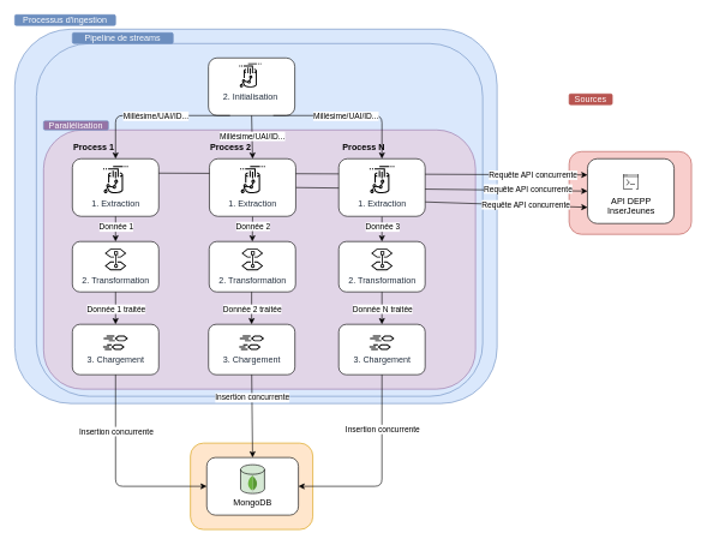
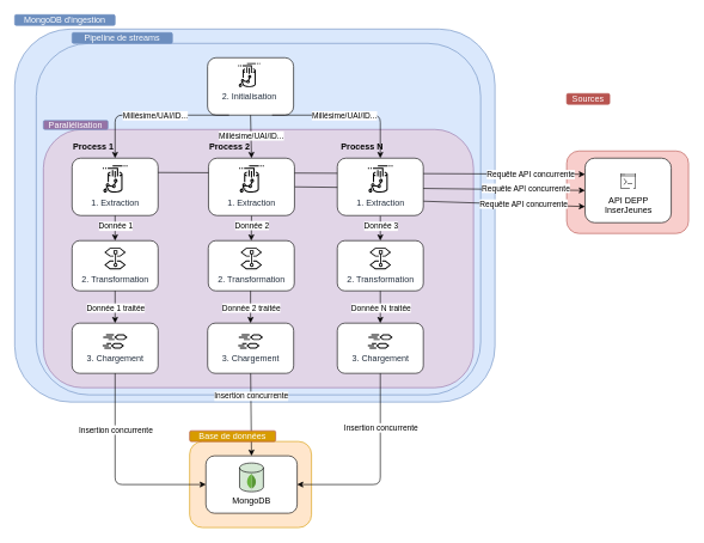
  <mxCell id="0" />
  <mxCell id="1" parent="0" />
  <mxCell id="2" value="" style="rounded=1;whiteSpace=wrap;html=1;fillColor=#f8cecc;strokeColor=#b85450;" parent="1" vertex="1"><mxGeometry x="790" y="210" width="170" height="115" as="geometry" /></mxCell>
  <mxCell id="3" value="Sources" style="text;html=1;align=center;verticalAlign=middle;whiteSpace=wrap;rounded=1;fillColor=#B85450;strokeColor=#b85450;fontColor=#FFFFFF;" parent="1" vertex="1"><mxGeometry x="790" y="130" width="60" height="15" as="geometry" /></mxCell>
  <mxCell id="4" value="" style="group;" parent="1" vertex="1" connectable="0"><mxGeometry x="790" y="220" width="147" height="90" as="geometry" /></mxCell>
  <mxCell id="5" value="" style="group" parent="4" vertex="1" connectable="0"><mxGeometry width="147" height="90" as="geometry" /></mxCell>
  <mxCell id="6" value="" style="rounded=1;whiteSpace=wrap;html=1;" parent="5" vertex="1"><mxGeometry x="25.565" width="120.273" height="90" as="geometry" /></mxCell>
  <mxCell id="7" value="API DEPP&lt;br&gt;InserJeunes" style="sketch=0;points=[[0,0,0],[0.25,0,0],[0.5,0,0],[0.75,0,0],[1,0,0],[0,1,0],[0.25,1,0],[0.5,1,0],[0.75,1,0],[1,1,0],[0,0.25,0],[0,0.5,0],[0,0.75,0],[1,0.25,0],[1,0.5,0],[1,0.75,0]];points=[[0,0,0],[0.25,0,0],[0.5,0,0],[0.75,0,0],[1,0,0],[0,1,0],[0.25,1,0],[0.5,1,0],[0.75,1,0],[1,1,0],[0,0.25,0],[0,0.5,0],[0,0.75,0],[1,0.25,0],[1,0.5,0],[1,0.75,0]];outlineConnect=0;dashed=0;verticalLabelPosition=bottom;verticalAlign=top;align=center;html=1;fontSize=12;fontStyle=0;aspect=fixed;shape=mxgraph.aws4.resourceIcon;resIcon=mxgraph.aws4.command_line_interface;" parent="5" vertex="1"><mxGeometry x="72.204" y="18.001" width="26.991" height="26.991" as="geometry" /></mxCell>
  <mxCell id="8" value="" style="rounded=1;whiteSpace=wrap;html=1;fillColor=#dae8fc;strokeColor=#6c8ebf;" parent="1" vertex="1"><mxGeometry y="40" width="670" height="520" as="geometry" x="20" /></mxCell>
- <mxCell id="9" value="Processus d'ingestion" style="text;html=1;align=center;verticalAlign=middle;whiteSpace=wrap;rounded=1;fillColor=#6C8EBF;strokeColor=#6c8ebf;fontColor=#FFFFFF;" parent="1" vertex="1"><mxGeometry y="20" width="140" height="15" as="geometry" x="20" /></mxCell>
+ <mxCell id="9" value="MongoDB d'ingestion" style="text;html=1;align=center;verticalAlign=middle;whiteSpace=wrap;rounded=1;fillColor=#6C8EBF;strokeColor=#6c8ebf;fontColor=#FFFFFF;" parent="1" vertex="1"><mxGeometry y="20" width="140" height="15" as="geometry" x="20" /></mxCell>
  <mxCell id="10" value="" style="rounded=1;whiteSpace=wrap;html=1;fillColor=#dae8fc;strokeColor=#6c8ebf;" parent="1" vertex="1"><mxGeometry x="50" y="60" width="620" height="490" as="geometry" /></mxCell>
  <mxCell id="11" value="Pipeline de streams" style="text;html=1;align=center;verticalAlign=middle;whiteSpace=wrap;rounded=1;fillColor=#6C8EBF;strokeColor=#6c8ebf;fontColor=#FFFFFF;" parent="1" vertex="1"><mxGeometry x="100" y="45" width="140" height="15" as="geometry" /></mxCell>
  <mxCell id="12" value="" style="group" parent="1" vertex="1" connectable="0"><mxGeometry x="289" y="80" width="120" height="80" as="geometry" /></mxCell>
  <mxCell id="13" value="" style="rounded=1;whiteSpace=wrap;html=1;" parent="12" vertex="1"><mxGeometry width="120" height="80" as="geometry" /></mxCell>
  <mxCell id="14" value="2. Initialisation" style="sketch=0;outlineConnect=0;fontColor=#232F3E;gradientColor=none;fillColor=#000000;strokeColor=none;dashed=0;verticalLabelPosition=bottom;verticalAlign=top;align=center;html=1;fontSize=12;fontStyle=0;aspect=fixed;pointerEvents=1;shape=mxgraph.aws4.redshift_streaming_ingestion;" parent="12" vertex="1"><mxGeometry x="42.761" y="7.273" width="30.639" height="33.662" as="geometry" /></mxCell>
  <mxCell id="15" value="" style="rounded=1;whiteSpace=wrap;html=1;fillColor=#e1d5e7;strokeColor=#9673a6;" parent="1" vertex="1"><mxGeometry x="60" y="180" width="600" height="360" as="geometry" /></mxCell>
  <mxCell id="16" value="Parallélisation" style="text;html=1;align=center;verticalAlign=middle;whiteSpace=wrap;rounded=1;fillColor=#9673A6;strokeColor=#6c8ebf;fontColor=#FFFFFF;" parent="1" vertex="1"><mxGeometry x="60" y="167.5" width="90" height="12.5" as="geometry" /></mxCell>
  <mxCell id="17" value="" style="group" parent="1" vertex="1" connectable="0"><mxGeometry x="100" y="335" width="120" height="90" as="geometry" /></mxCell>
  <mxCell id="18" value="" style="rounded=1;whiteSpace=wrap;html=1;" parent="17" vertex="1"><mxGeometry width="120" height="70" as="geometry" /></mxCell>
  <mxCell id="19" value="2. Transformation" style="sketch=0;outlineConnect=0;fontColor=#232F3E;gradientColor=none;fillColor=#000000;strokeColor=none;dashed=0;verticalLabelPosition=bottom;verticalAlign=top;align=center;html=1;fontSize=12;fontStyle=0;aspect=fixed;shape=mxgraph.aws4.mainframe_modernization_converter;" parent="17" vertex="1"><mxGeometry x="45" y="10" width="30" height="30" as="geometry" /></mxCell>
  <mxCell id="20" value="" style="group" parent="1" vertex="1" connectable="0"><mxGeometry x="290" y="335" width="120" height="90" as="geometry" /></mxCell>
  <mxCell id="21" value="" style="rounded=1;whiteSpace=wrap;html=1;" parent="20" vertex="1"><mxGeometry width="120" height="70" as="geometry" /></mxCell>
  <mxCell id="22" value="2. Transformation" style="sketch=0;outlineConnect=0;fontColor=#232F3E;gradientColor=none;fillColor=#000000;strokeColor=none;dashed=0;verticalLabelPosition=bottom;verticalAlign=top;align=center;html=1;fontSize=12;fontStyle=0;aspect=fixed;shape=mxgraph.aws4.mainframe_modernization_converter;" parent="20" vertex="1"><mxGeometry x="45" y="10" width="30" height="30" as="geometry" /></mxCell>
  <mxCell id="23" value="" style="group" parent="1" vertex="1" connectable="0"><mxGeometry x="470" y="335" width="120" height="90" as="geometry" /></mxCell>
  <mxCell id="24" value="" style="rounded=1;whiteSpace=wrap;html=1;" parent="23" vertex="1"><mxGeometry width="120" height="70" as="geometry" /></mxCell>
  <mxCell id="25" value="2. Transformation" style="sketch=0;outlineConnect=0;fontColor=#232F3E;gradientColor=none;fillColor=#000000;strokeColor=none;dashed=0;verticalLabelPosition=bottom;verticalAlign=top;align=center;html=1;fontSize=12;fontStyle=0;aspect=fixed;shape=mxgraph.aws4.mainframe_modernization_converter;" parent="23" vertex="1"><mxGeometry x="45" y="10" width="30" height="30" as="geometry" /></mxCell>
  <mxCell id="26" value="" style="endArrow=classic;html=1;exitX=0.5;exitY=1;exitDx=0;exitDy=0;entryX=0.5;entryY=0;entryDx=0;entryDy=0;" parent="23" edge="1"><mxGeometry width="50" height="50" relative="1" as="geometry"><mxPoint x="60" y="70" as="sourcePoint" /><mxPoint x="60" y="115" as="targetPoint" /></mxGeometry></mxCell>
  <mxCell id="27" value="Donnée N traitée" style="edgeLabel;html=1;align=center;verticalAlign=middle;resizable=0;points=[];" parent="26" vertex="1" connectable="0"><mxGeometry x="0.022" relative="1" as="geometry"><mxPoint as="offset" /></mxGeometry></mxCell>
  <mxCell id="28" value="" style="group" parent="1" vertex="1" connectable="0"><mxGeometry x="100" y="450" width="120" height="70" as="geometry" /></mxCell>
  <mxCell id="29" value="" style="group" parent="28" vertex="1" connectable="0"><mxGeometry width="120" height="70" as="geometry" /></mxCell>
  <mxCell id="30" value="" style="rounded=1;whiteSpace=wrap;html=1;" parent="29" vertex="1"><mxGeometry width="120" height="70" as="geometry" /></mxCell>
  <mxCell id="31" value="3. Chargement" style="sketch=0;outlineConnect=0;fontColor=#232F3E;gradientColor=none;fillColor=#000000;strokeColor=none;dashed=0;verticalLabelPosition=bottom;verticalAlign=top;align=center;html=1;fontSize=12;fontStyle=0;aspect=fixed;shape=mxgraph.aws4.mainframe_modernization_runtime;" parent="29" vertex="1"><mxGeometry x="42.67" y="15.556" width="34.667" height="20" as="geometry" /></mxCell>
  <mxCell id="32" value="Process 1" style="text;html=1;align=center;verticalAlign=middle;whiteSpace=wrap;rounded=0;fontStyle=1" parent="1" vertex="1"><mxGeometry x="100" y="190" width="60" height="30" as="geometry" /></mxCell>
  <mxCell id="33" value="Process 2" style="text;html=1;align=center;verticalAlign=middle;whiteSpace=wrap;rounded=0;fontStyle=1" parent="1" vertex="1"><mxGeometry x="290.33" y="190" width="60" height="30" as="geometry" /></mxCell>
  <mxCell id="34" value="Process N" style="text;html=1;align=center;verticalAlign=middle;whiteSpace=wrap;rounded=0;fontStyle=1" parent="1" vertex="1"><mxGeometry x="470" y="190" width="70" height="30" as="geometry" /></mxCell>
  <mxCell id="35" value="" style="group" parent="1" vertex="1" connectable="0"><mxGeometry x="289.13" y="450" width="120" height="70" as="geometry" /></mxCell>
  <mxCell id="36" value="" style="group" parent="35" vertex="1" connectable="0"><mxGeometry width="120" height="70" as="geometry" /></mxCell>
  <mxCell id="37" value="" style="rounded=1;whiteSpace=wrap;html=1;" parent="36" vertex="1"><mxGeometry width="120" height="70" as="geometry" /></mxCell>
  <mxCell id="38" value="3. Chargement" style="sketch=0;outlineConnect=0;fontColor=#232F3E;gradientColor=none;fillColor=#000000;strokeColor=none;dashed=0;verticalLabelPosition=bottom;verticalAlign=top;align=center;html=1;fontSize=12;fontStyle=0;aspect=fixed;shape=mxgraph.aws4.mainframe_modernization_runtime;" parent="36" vertex="1"><mxGeometry x="42.67" y="15.556" width="34.667" height="20" as="geometry" /></mxCell>
  <mxCell id="39" value="" style="group" parent="1" vertex="1" connectable="0"><mxGeometry x="470" y="450" width="120" height="70" as="geometry" /></mxCell>
  <mxCell id="40" value="" style="group" parent="39" vertex="1" connectable="0"><mxGeometry width="120" height="70" as="geometry" /></mxCell>
  <mxCell id="41" value="" style="rounded=1;whiteSpace=wrap;html=1;" parent="40" vertex="1"><mxGeometry width="120" height="70" as="geometry" /></mxCell>
  <mxCell id="42" value="3. Chargement" style="sketch=0;outlineConnect=0;fontColor=#232F3E;gradientColor=none;fillColor=#000000;strokeColor=none;dashed=0;verticalLabelPosition=bottom;verticalAlign=top;align=center;html=1;fontSize=12;fontStyle=0;aspect=fixed;shape=mxgraph.aws4.mainframe_modernization_runtime;" parent="40" vertex="1"><mxGeometry x="42.67" y="15.556" width="34.667" height="20" as="geometry" /></mxCell>
  <mxCell id="43" value="" style="rounded=1;whiteSpace=wrap;html=1;fillColor=#ffe6cc;strokeColor=#d79b00;" parent="1" vertex="1"><mxGeometry x="264" y="615" width="170" height="120" as="geometry" /></mxCell>
  <mxCell id="44" value="" style="group;" parent="1" vertex="1" connectable="0"><mxGeometry x="286.67" y="635" width="127.33" height="80" as="geometry" /></mxCell>
  <mxCell id="45" value="" style="group" parent="44" vertex="1" connectable="0"><mxGeometry width="127.33" height="80" as="geometry" /></mxCell>
  <mxCell id="46" value="" style="rounded=1;whiteSpace=wrap;html=1;" parent="45" vertex="1"><mxGeometry width="127.33" height="80" as="geometry" /></mxCell>
  <mxCell id="47" value="" style="group" parent="45" vertex="1" connectable="0"><mxGeometry x="47.057" y="10" width="33.217" height="40" as="geometry" /></mxCell>
  <mxCell id="48" value="" style="strokeWidth=1;html=1;shape=mxgraph.flowchart.database;whiteSpace=wrap;fillColor=#d5e8d4;strokeColor=#000000;fillStyle=auto;" parent="47" vertex="1"><mxGeometry width="33.217" height="40" as="geometry" /></mxCell>
  <mxCell id="49" value="MongoDB" style="dashed=0;outlineConnect=0;html=1;align=center;labelPosition=center;verticalLabelPosition=bottom;verticalAlign=top;shape=mxgraph.weblogos.mongodb" parent="47" vertex="1"><mxGeometry x="9.965" y="14.533" width="13.287" height="24.133" as="geometry" /></mxCell>
  <mxCell id="50" value="" style="endArrow=classic;html=1;exitX=0.25;exitY=1;exitDx=0;exitDy=0;entryX=0.5;entryY=0;entryDx=0;entryDy=0;" parent="1" source="13" target="65" edge="1"><mxGeometry width="50" height="50" relative="1" as="geometry"><mxPoint x="320" y="350" as="sourcePoint" /><mxPoint x="370" y="300" as="targetPoint" /><Array as="points"><mxPoint x="160" y="160" /></Array></mxGeometry></mxCell>
  <mxCell id="51" value="Millésime/UAI/ID..." style="edgeLabel;html=1;align=center;verticalAlign=middle;resizable=0;points=[];" parent="50" vertex="1" connectable="0"><mxGeometry x="-0.049" relative="1" as="geometry"><mxPoint as="offset" /></mxGeometry></mxCell>
  <mxCell id="52" value="" style="endArrow=classic;html=1;exitX=0.5;exitY=1;exitDx=0;exitDy=0;entryX=0.5;entryY=0;entryDx=0;entryDy=0;" parent="1" source="18" target="30" edge="1"><mxGeometry width="50" height="50" relative="1" as="geometry"><mxPoint x="320" y="480" as="sourcePoint" /><mxPoint x="370" y="430" as="targetPoint" /></mxGeometry></mxCell>
  <mxCell id="53" value="Donnée 1 traitée" style="edgeLabel;html=1;align=center;verticalAlign=middle;resizable=0;points=[];" parent="52" vertex="1" connectable="0"><mxGeometry x="0.022" relative="1" as="geometry"><mxPoint as="offset" /></mxGeometry></mxCell>
  <mxCell id="54" value="" style="endArrow=classic;html=1;exitX=0.5;exitY=1;exitDx=0;exitDy=0;entryX=0.5;entryY=0;entryDx=0;entryDy=0;" parent="1" edge="1"><mxGeometry width="50" height="50" relative="1" as="geometry"><mxPoint x="349" y="405" as="sourcePoint" /><mxPoint x="349" y="450" as="targetPoint" /></mxGeometry></mxCell>
  <mxCell id="55" value="Donnée 2 traitée" style="edgeLabel;html=1;align=center;verticalAlign=middle;resizable=0;points=[];" parent="54" vertex="1" connectable="0"><mxGeometry x="0.022" relative="1" as="geometry"><mxPoint as="offset" /></mxGeometry></mxCell>
  <mxCell id="56" value="" style="endArrow=classic;html=1;exitX=0.5;exitY=1;exitDx=0;exitDy=0;entryX=0;entryY=0.5;entryDx=0;entryDy=0;" parent="1" source="30" target="46" edge="1"><mxGeometry width="50" height="50" relative="1" as="geometry"><mxPoint x="450" y="590" as="sourcePoint" /><mxPoint x="500" y="540" as="targetPoint" /><Array as="points"><mxPoint x="160" y="675" /></Array></mxGeometry></mxCell>
  <mxCell id="57" value="Insertion concurrente" style="edgeLabel;html=1;align=center;verticalAlign=middle;resizable=0;points=[];" parent="56" vertex="1" connectable="0"><mxGeometry x="-0.446" relative="1" as="geometry"><mxPoint as="offset" /></mxGeometry></mxCell>
  <mxCell id="58" value="" style="endArrow=classic;html=1;exitX=0.5;exitY=1;exitDx=0;exitDy=0;entryX=1;entryY=0.5;entryDx=0;entryDy=0;" parent="1" source="41" target="46" edge="1"><mxGeometry width="50" height="50" relative="1" as="geometry"><mxPoint x="170" y="530" as="sourcePoint" /><mxPoint x="420" y="680" as="targetPoint" /><Array as="points"><mxPoint x="530" y="675" /></Array></mxGeometry></mxCell>
  <mxCell id="59" value="Insertion concurrente" style="edgeLabel;html=1;align=center;verticalAlign=middle;resizable=0;points=[];" parent="58" vertex="1" connectable="0"><mxGeometry x="-0.446" relative="1" as="geometry"><mxPoint as="offset" /></mxGeometry></mxCell>
  <mxCell id="60" value="" style="endArrow=classic;html=1;exitX=0.5;exitY=1;exitDx=0;exitDy=0;entryX=0.5;entryY=0;entryDx=0;entryDy=0;" parent="1" source="37" target="46" edge="1"><mxGeometry width="50" height="50" relative="1" as="geometry"><mxPoint x="540" y="530" as="sourcePoint" /><mxPoint x="424" y="685" as="targetPoint" /><Array as="points" /></mxGeometry></mxCell>
  <mxCell id="61" value="Insertion concurrente" style="edgeLabel;html=1;align=center;verticalAlign=middle;resizable=0;points=[];" parent="60" vertex="1" connectable="0"><mxGeometry x="-0.446" relative="1" as="geometry"><mxPoint as="offset" /></mxGeometry></mxCell>
+ <mxCell id="62" value="Base de données" style="text;html=1;align=center;verticalAlign=middle;whiteSpace=wrap;rounded=1;fillColor=#D79B00;strokeColor=#b85450;fontColor=#FFFFFF;" parent="1" vertex="1"><mxGeometry x="264" y="600" width="120" height="15" as="geometry" /></mxCell>
  <mxCell id="63" value="" style="group" vertex="1" connectable="0" parent="1"><mxGeometry x="100" y="220" width="120" height="90" as="geometry" /></mxCell>
  <mxCell id="64" value="" style="group" vertex="1" connectable="0" parent="63"><mxGeometry width="120" height="80" as="geometry" /></mxCell>
  <mxCell id="65" value="" style="rounded=1;whiteSpace=wrap;html=1;" vertex="1" parent="64"><mxGeometry width="120" height="80" as="geometry" /></mxCell>
  <mxCell id="66" value="1. Extraction" style="sketch=0;outlineConnect=0;fontColor=#232F3E;gradientColor=none;fillColor=#000000;strokeColor=none;dashed=0;verticalLabelPosition=bottom;verticalAlign=top;align=center;html=1;fontSize=12;fontStyle=0;aspect=fixed;pointerEvents=1;shape=mxgraph.aws4.redshift_streaming_ingestion;" vertex="1" parent="64"><mxGeometry x="42.761" y="10.002" width="34.469" height="37.87" as="geometry" /></mxCell>
  <mxCell id="67" value="" style="endArrow=classic;html=1;exitX=0.5;exitY=1;exitDx=0;exitDy=0;entryX=0.5;entryY=0;entryDx=0;entryDy=0;" edge="1" parent="1" source="65" target="18"><mxGeometry width="50" height="50" relative="1" as="geometry"><mxPoint x="170" y="415" as="sourcePoint" /><mxPoint x="170" y="460" as="targetPoint" /></mxGeometry></mxCell>
  <mxCell id="68" value="Donnée 1" style="edgeLabel;html=1;align=center;verticalAlign=middle;resizable=0;points=[];" vertex="1" connectable="0" parent="67"><mxGeometry x="0.022" relative="1" as="geometry"><mxPoint y="-4" as="offset" /></mxGeometry></mxCell>
  <mxCell id="69" value="" style="endArrow=classic;html=1;exitX=0.5;exitY=1;exitDx=0;exitDy=0;entryX=0.5;entryY=0;entryDx=0;entryDy=0;" edge="1" parent="1" source="85" target="21"><mxGeometry width="50" height="50" relative="1" as="geometry"><mxPoint x="170" y="310" as="sourcePoint" /><mxPoint x="170" y="345" as="targetPoint" /></mxGeometry></mxCell>
  <mxCell id="70" value="Donnée 2" style="edgeLabel;html=1;align=center;verticalAlign=middle;resizable=0;points=[];" vertex="1" connectable="0" parent="69"><mxGeometry x="0.022" relative="1" as="geometry"><mxPoint y="-4" as="offset" /></mxGeometry></mxCell>
  <mxCell id="71" value="" style="endArrow=classic;html=1;exitX=0.5;exitY=1;exitDx=0;exitDy=0;entryX=0.5;entryY=0;entryDx=0;entryDy=0;" edge="1" parent="1" source="89" target="24"><mxGeometry width="50" height="50" relative="1" as="geometry"><mxPoint x="180" y="320" as="sourcePoint" /><mxPoint x="180" y="355" as="targetPoint" /></mxGeometry></mxCell>
  <mxCell id="72" value="Donnée 3" style="edgeLabel;html=1;align=center;verticalAlign=middle;resizable=0;points=[];" vertex="1" connectable="0" parent="71"><mxGeometry x="0.022" relative="1" as="geometry"><mxPoint y="-4" as="offset" /></mxGeometry></mxCell>
  <mxCell id="73" value="" style="endArrow=classic;html=1;exitX=0.5;exitY=1;exitDx=0;exitDy=0;entryX=0.5;entryY=0;entryDx=0;entryDy=0;" edge="1" parent="1" source="13" target="85"><mxGeometry width="50" height="50" relative="1" as="geometry"><mxPoint x="329" y="170" as="sourcePoint" /><mxPoint x="170" y="230" as="targetPoint" /><Array as="points" /></mxGeometry></mxCell>
  <mxCell id="74" value="Millésime/UAI/ID..." style="edgeLabel;html=1;align=center;verticalAlign=middle;resizable=0;points=[];" vertex="1" connectable="0" parent="73"><mxGeometry x="-0.049" relative="1" as="geometry"><mxPoint as="offset" /></mxGeometry></mxCell>
  <mxCell id="75" value="" style="endArrow=classic;html=1;exitX=0.75;exitY=1;exitDx=0;exitDy=0;entryX=0.5;entryY=0;entryDx=0;entryDy=0;" edge="1" parent="1" source="13" target="89"><mxGeometry width="50" height="50" relative="1" as="geometry"><mxPoint x="339" y="180" as="sourcePoint" /><mxPoint x="180" y="240" as="targetPoint" /><Array as="points"><mxPoint x="530" y="160" /></Array></mxGeometry></mxCell>
  <mxCell id="76" value="Millésime/UAI/ID..." style="edgeLabel;html=1;align=center;verticalAlign=middle;resizable=0;points=[];" vertex="1" connectable="0" parent="75"><mxGeometry x="-0.049" relative="1" as="geometry"><mxPoint as="offset" /></mxGeometry></mxCell>
  <mxCell id="77" value="" style="endArrow=classic;html=1;exitX=1;exitY=0.25;exitDx=0;exitDy=0;entryX=0;entryY=0.25;entryDx=0;entryDy=0;" edge="1" parent="1" source="65" target="6"><mxGeometry width="50" height="50" relative="1" as="geometry"><mxPoint x="560" y="350" as="sourcePoint" /><mxPoint x="800" y="240" as="targetPoint" /></mxGeometry></mxCell>
  <mxCell id="78" value="Requête API concurrente" style="edgeLabel;html=1;align=center;verticalAlign=middle;resizable=0;points=[];" vertex="1" connectable="0" parent="77"><mxGeometry x="0.745" relative="1" as="geometry"><mxPoint as="offset" /></mxGeometry></mxCell>
  <mxCell id="79" value="" style="endArrow=classic;html=1;exitX=1;exitY=0.5;exitDx=0;exitDy=0;entryX=0;entryY=0.5;entryDx=0;entryDy=0;" edge="1" parent="1" source="85" target="6"><mxGeometry width="50" height="50" relative="1" as="geometry"><mxPoint x="560" y="350" as="sourcePoint" /><mxPoint x="610" y="300" as="targetPoint" /></mxGeometry></mxCell>
  <mxCell id="80" value="&lt;span style=&quot;color: rgb(0, 0, 0);&quot;&gt;Requête API concurrente&lt;/span&gt;" style="edgeLabel;html=1;align=center;verticalAlign=middle;resizable=0;points=[];" vertex="1" connectable="0" parent="79"><mxGeometry x="0.66" y="3" relative="1" as="geometry"><mxPoint x="-14" as="offset" /></mxGeometry></mxCell>
  <mxCell id="81" value="" style="endArrow=classic;html=1;exitX=1;exitY=0.75;exitDx=0;exitDy=0;entryX=0;entryY=0.75;entryDx=0;entryDy=0;" edge="1" parent="1" source="89" target="6"><mxGeometry width="50" height="50" relative="1" as="geometry"><mxPoint x="560" y="350" as="sourcePoint" /><mxPoint x="610" y="300" as="targetPoint" /></mxGeometry></mxCell>
  <mxCell id="82" value="&lt;span style=&quot;color: rgb(0, 0, 0);&quot;&gt;Requête API concurrente&lt;/span&gt;" style="edgeLabel;html=1;align=center;verticalAlign=middle;resizable=0;points=[];" vertex="1" connectable="0" parent="81"><mxGeometry x="0.242" y="1" relative="1" as="geometry"><mxPoint as="offset" /></mxGeometry></mxCell>
  <mxCell id="83" value="" style="group" vertex="1" connectable="0" parent="1"><mxGeometry x="290.33" y="220" width="120" height="90" as="geometry" /></mxCell>
  <mxCell id="84" value="" style="group" vertex="1" connectable="0" parent="83"><mxGeometry width="120" height="80" as="geometry" /></mxCell>
  <mxCell id="85" value="" style="rounded=1;whiteSpace=wrap;html=1;" vertex="1" parent="84"><mxGeometry width="120" height="80" as="geometry" /></mxCell>
  <mxCell id="86" value="1. Extraction" style="sketch=0;outlineConnect=0;fontColor=#232F3E;gradientColor=none;fillColor=#000000;strokeColor=none;dashed=0;verticalLabelPosition=bottom;verticalAlign=top;align=center;html=1;fontSize=12;fontStyle=0;aspect=fixed;pointerEvents=1;shape=mxgraph.aws4.redshift_streaming_ingestion;" vertex="1" parent="84"><mxGeometry x="42.761" y="10.002" width="34.469" height="37.87" as="geometry" /></mxCell>
  <mxCell id="87" value="" style="group" vertex="1" connectable="0" parent="1"><mxGeometry x="470" y="220" width="120" height="90" as="geometry" /></mxCell>
  <mxCell id="88" value="" style="group" vertex="1" connectable="0" parent="87"><mxGeometry width="120" height="80" as="geometry" /></mxCell>
  <mxCell id="89" value="" style="rounded=1;whiteSpace=wrap;html=1;" vertex="1" parent="88"><mxGeometry width="120" height="80" as="geometry" /></mxCell>
  <mxCell id="90" value="1. Extraction" style="sketch=0;outlineConnect=0;fontColor=#232F3E;gradientColor=none;fillColor=#000000;strokeColor=none;dashed=0;verticalLabelPosition=bottom;verticalAlign=top;align=center;html=1;fontSize=12;fontStyle=0;aspect=fixed;pointerEvents=1;shape=mxgraph.aws4.redshift_streaming_ingestion;" vertex="1" parent="88"><mxGeometry x="42.761" y="10.002" width="34.469" height="37.87" as="geometry" /></mxCell>
